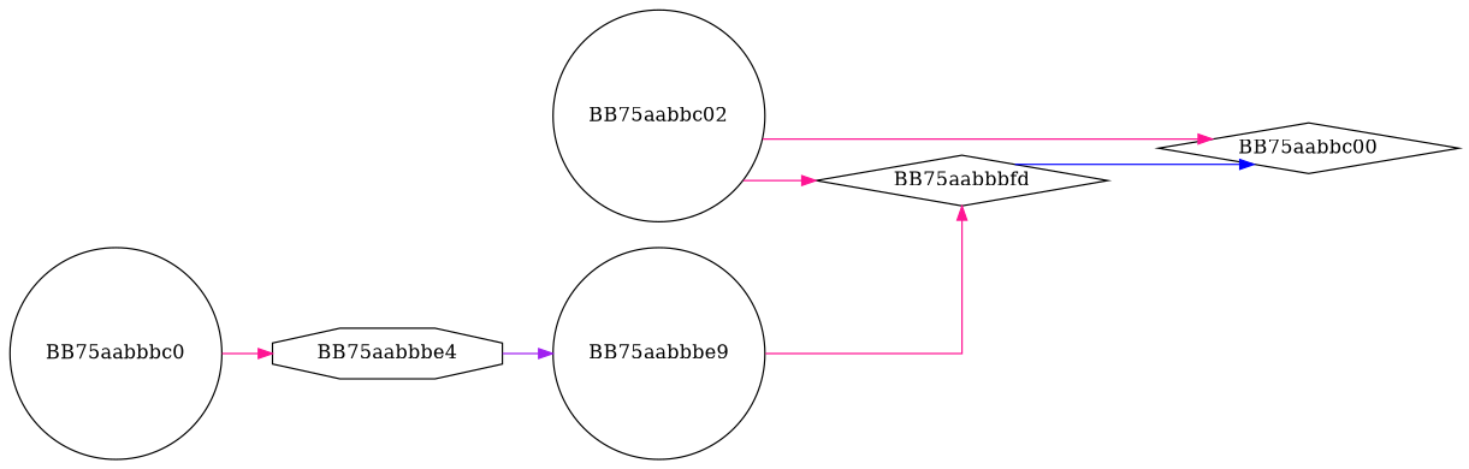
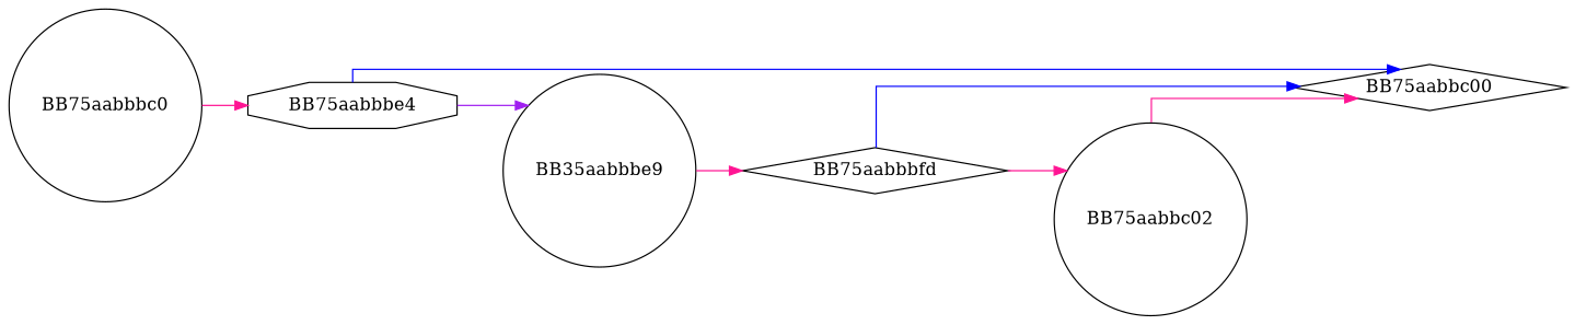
  digraph {
    rankdir=LR
    splines=ortho
    node [shape=circle]
    edge [color=deeppink]
    BB75aabbbe4 [shape=octagon]
    BB75aabbbc0
    n3 [label=BB75aabbc00 shape=diamond]
-   BB75aabbbe9
+   BB75aabbbe9 [label=BB35aabbbe9]
    BB75aabbbfd [shape=diamond]
    BB75aabbc02
+   BB75aabbbe4 -> n3 [color=blue]
    BB75aabbbe4 -> BB75aabbbe9 [color=purple]
    BB75aabbbc0 -> BB75aabbbe4
    BB75aabbbe9 -> BB75aabbbfd
    BB75aabbbfd -> n3 [color=blue]
-   BB75aabbc02 -> BB75aabbbfd
+   BB75aabbbfd -> BB75aabbc02
    BB75aabbc02 -> n3
  }
